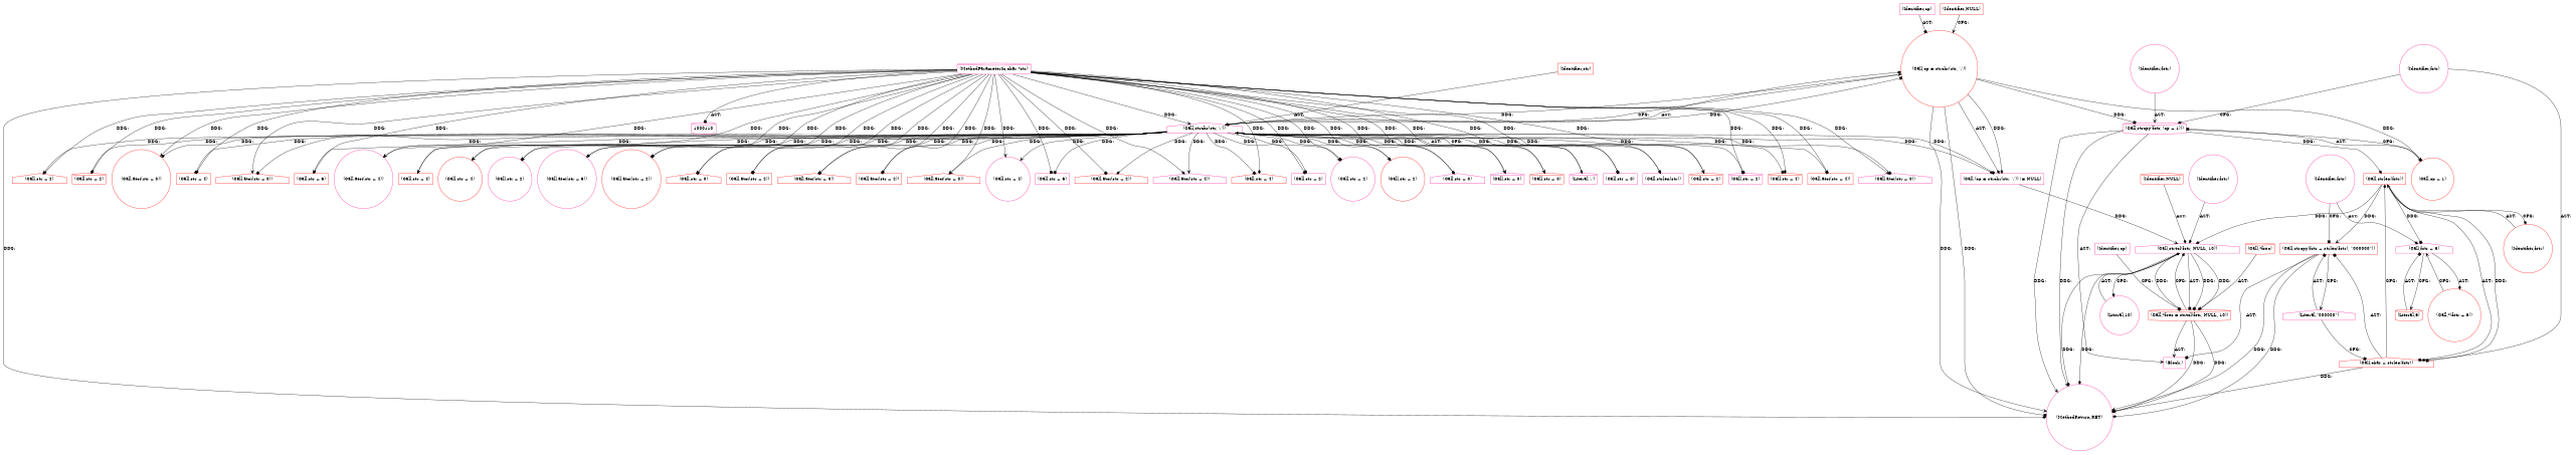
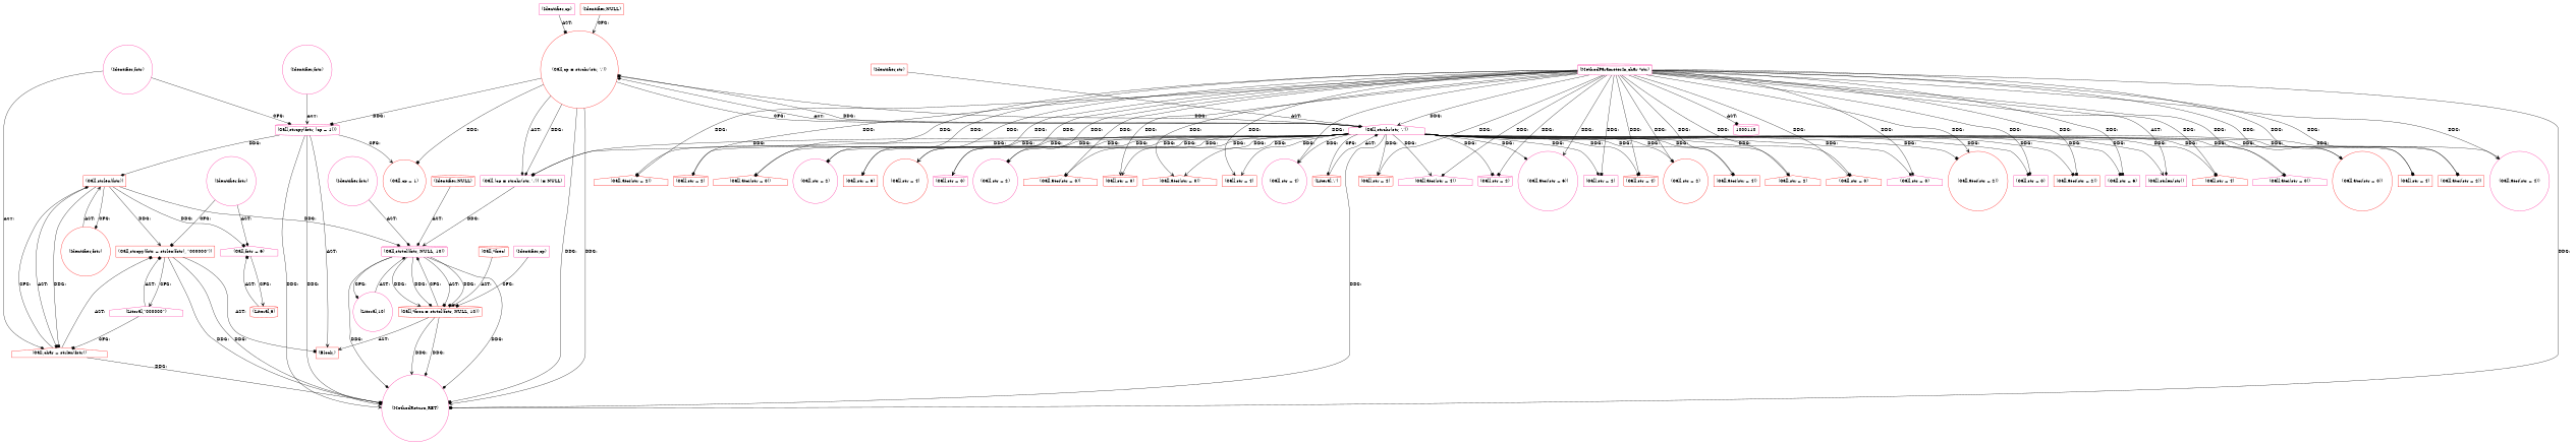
  digraph {
    node [color=red shape=circle]
    edge [arrowhead=vee]
    n1 [color=deeppink label="(Call,strcpy(fstr, (cp + 1)))" shape=cylinder]
    n2 [label="(Call,strlen(fstr))" shape=box]
    n3 [color=deeppink label="(MethodReturn,RET)"]
    n4 [label="(Call,cp + 1)"]
-   n5 [color=deeppink label="(Block,)" shape=box]
+   n5 [label="(Block,)" shape=box]
    n6 [label="(Call,strcpy(fstr + strlen(fstr), \"000000\"))" shape=box]
    n7 [label="(Call,char + strlen(fstr))" shape=house]
    n8 [color=deeppink label="(Call,fstr + 6)" shape=house]
-   n9 [color=deeppink label="(Call,strtol(fstr, NULL, 10))" shape=house]
+   n9 [color=deeppink label="(Call,strtol(fstr, NULL, 10))" shape=cylinder]
    n10 [label="(Identifier,fstr)"]
    n11 [label="(Call,cp = strchr(str, '.'))"]
    n12 [color=deeppink label="(Call,strchr(str, '.'))" shape=house]
    n13 [color=deeppink label="(Call,(cp = strchr(str, '.')) != NULL)" shape=box]
    n14 [label="(Call,str + 2)" shape=cylinder]
    n15 [color=deeppink label="(Call,atoi(str + 0))" shape=house]
    n16 [label="(Call,atoi(str + 2))" shape=box]
    n17 [color=deeppink label="(Call,str + 4)"]
    n18 [label="(Call,str + 2)" shape=house]
    n19 [label="(Call,atoi(str + 0))"]
    n20 [label="(Call,str + 4)" shape=box]
    n21 [color=deeppink label="(Call,atoi(str + 4))"]
    n22 [label="(Call,str + 4)" shape=box]
    n23 [color=deeppink label="(Call,atoi(str + 6))"]
    n24 [label="(Call,str + 0)" shape=house]
    n25 [color=deeppink label="(Call,str + 6)" shape=box]
    n26 [label="(Call,str + 4)" shape=house]
    n27 [color=deeppink label="(Call,str + 2)"]
    n28 [color=deeppink label="(Call,str + 0)" shape=cylinder]
    n29 [label="(Call,str + 0)" shape=cylinder]
    n30 [color=deeppink label="(Call,str + 2)" shape=cylinder]
    n31 [label="(Call,str + 4)" shape=cylinder]
    n32 [label="(Call,atoi(str + 4))" shape=box]
    n33 [label="(Call,atoi(str + 2))"]
    n34 [label="(Call,atoi(str + 2))" shape=box]
    n35 [label="(Call,atoi(str + 2))" shape=house]
-   n36 [color=deeppink label="(Literal,'.')" shape=cylinder]
+   n36 [label="(Literal,'.')" shape=cylinder]
    n37 [label="(Call,str + 2)" shape=cylinder]
    n38 [label="(Call,atoi(str + 0))" shape=house]
    n39 [label="(Call,str + 6)" shape=box]
    n40 [label="(Call,str + 4)"]
    n41 [color=deeppink label="(Call,str + 2)"]
    n42 [label="(Call,atoi(str + 0))" shape=house]
    n43 [label="(Call,atoi(str + 0))" shape=house]
    n44 [color=deeppink label="(Call,atoi(str + 4))" shape=house]
    n45 [color=deeppink label="(Call,str + 2)" shape=box]
    n46 [label="(Call,str + 2)"]
    n47 [color=deeppink label="(Call,str + 0)" shape=house]
    n48 [color=deeppink label="(Call,str + 0)" shape=box]
    n49 [color=deeppink label="(Call,strlen(str))" shape=box]
    n50 [color=deeppink label="(MethodParameterIn,char *str)" shape=cylinder]
    1000110 [color=deeppink shape=cylinder]
    n52 [color=deeppink label="(Literal,\"000000\")" shape=house]
    n53 [label="(Literal,6)" shape=cylinder]
-   n54 [label="(Call,*(fstr + 6))"]
    n55 [label="(Call,*fsec = strtol(fstr, NULL, 10))" shape=cylinder]
    n56 [color=deeppink label="(Literal,10)"]
    n57 [color=deeppink label="(Identifier,cp)" shape=box]
    n58 [color=deeppink label="(Identifier,fstr)"]
    n59 [color=deeppink label="(Identifier,fstr)"]
    n60 [color=deeppink label="(Identifier,fstr)"]
    n61 [label="(Identifier,NULL)" shape=cylinder]
    n62 [label="(Identifier,NULL)" shape=box]
    n63 [label="(Call,*fsec)" shape=cylinder]
    n64 [label="(Identifier,str)" shape=box]
    n65 [color=deeppink label="(Identifier,cp)" shape=box]
    n66 [color=deeppink label="(Identifier,fstr)"]
    n1 -> n2 [arrowhead=diamond label="DDG: "]
    n1 -> n3 [label="DDG: "]
    n1 -> n3 [label="DDG: "]
    n1 -> n4 [label="CFG: "]
    n1 -> n5 [label="AST: "]
    n2 -> n6 [label="DDG: "]
    n2 -> n7 [arrowhead=box label="AST: "]
    n2 -> n7 [arrowhead=box label="DDG: "]
    n2 -> n8 [arrowhead=box label="DDG: "]
    n2 -> n9 [arrowhead=diamond label="DDG: "]
    n2 -> n10 [arrowhead=diamond label="CFG: "]
-   n4 -> n1 [arrowhead=box label="AST: "]
    n6 -> n3 [label="DDG: "]
    n6 -> n3 [arrowhead=diamond label="DDG: "]
    n6 -> n5 [arrowhead=box label="AST: "]
    n6 -> n52 [label="CFG: "]
    n7 -> n2 [arrowhead=diamond label="CFG: "]
    n7 -> n3 [arrowhead=box label="DDG: "]
    n7 -> n6 [arrowhead=box label="AST: "]
    n8 -> n53 [label="CFG: "]
-   n8 -> n54 [arrowhead=diamond label="AST: "]
    n9 -> n3 [arrowhead=diamond label="DDG: "]
    n9 -> n3 [arrowhead=diamond label="DDG: "]
    n9 -> n55 [arrowhead=box label="AST: "]
    n9 -> n55 [arrowhead=box label="DDG: "]
    n9 -> n55 [label="DDG: "]
    n9 -> n55 [arrowhead=diamond label="DDG: "]
    n9 -> n56 [arrowhead=diamond label="CFG: "]
    n10 -> n2 [label="AST: "]
    n11 -> n1 [arrowhead=box label="DDG: "]
    n11 -> n3 [arrowhead=box label="DDG: "]
    n11 -> n3 [label="DDG: "]
    n11 -> n4 [arrowhead=box label="DDG: "]
    n11 -> n12 [arrowhead=diamond label="CFG: "]
    n11 -> n13 [arrowhead=diamond label="AST: "]
    n11 -> n13 [arrowhead=diamond label="DDG: "]
+   n12 -> n3 [arrowhead=box label="DDG: "]
    n12 -> n11 [arrowhead=diamond label="AST: "]
    n12 -> n11 [arrowhead=box label="DDG: "]
    n12 -> n11 [label="DDG: "]
    n12 -> n13 [arrowhead=diamond label="DDG: "]
    n12 -> n13 [arrowhead=box label="DDG: "]
    n12 -> n14 [label="DDG: "]
    n12 -> n15 [arrowhead=box label="DDG: "]
    n12 -> n16 [arrowhead=box label="DDG: "]
    n12 -> n17 [label="DDG: "]
    n12 -> n18 [label="DDG: "]
    n12 -> n19 [arrowhead=diamond label="DDG: "]
    n12 -> n20 [arrowhead=box label="DDG: "]
    n12 -> n21 [label="DDG: "]
    n12 -> n22 [label="DDG: "]
    n12 -> n23 [arrowhead=diamond label="DDG: "]
    n12 -> n24 [arrowhead=box label="DDG: "]
    n12 -> n25 [arrowhead=box label="DDG: "]
    n12 -> n26 [arrowhead=box label="DDG: "]
    n12 -> n27 [arrowhead=box label="DDG: "]
    n12 -> n28 [label="DDG: "]
    n12 -> n29 [label="DDG: "]
    n12 -> n30 [arrowhead=box label="DDG: "]
    n12 -> n31 [arrowhead=box label="DDG: "]
    n12 -> n32 [arrowhead=box label="DDG: "]
    n12 -> n33 [arrowhead=box label="DDG: "]
    n12 -> n34 [arrowhead=box label="DDG: "]
    n12 -> n35 [arrowhead=diamond label="DDG: "]
    n12 -> n36 [arrowhead=diamond label="CFG: "]
    n12 -> n37 [arrowhead=diamond label="DDG: "]
    n12 -> n38 [arrowhead=box label="DDG: "]
    n12 -> n39 [label="DDG: "]
    n12 -> n40 [label="DDG: "]
    n12 -> n41 [arrowhead=box label="DDG: "]
    n12 -> n42 [arrowhead=box label="DDG: "]
    n12 -> n43 [label="DDG: "]
    n12 -> n44 [label="DDG: "]
    n12 -> n45 [arrowhead=diamond label="DDG: "]
    n12 -> n46 [arrowhead=diamond label="DDG: "]
    n12 -> n47 [arrowhead=diamond label="DDG: "]
    n12 -> n48 [arrowhead=box label="DDG: "]
    n12 -> n49 [label="DDG: "]
    n13 -> n9 [label="DDG: "]
    n36 -> n12 [arrowhead=diamond label="AST: "]
    n50 -> n3 [arrowhead=diamond label="DDG: "]
    n50 -> n12 [label="DDG: "]
    n50 -> n14 [label="DDG: "]
    n50 -> n15 [label="DDG: "]
    n50 -> n16 [arrowhead=diamond label="DDG: "]
    n50 -> n17 [label="DDG: "]
    n50 -> n18 [arrowhead=diamond label="DDG: "]
    n50 -> n19 [label="DDG: "]
    n50 -> n20 [arrowhead=diamond label="DDG: "]
    n50 -> n21 [label="DDG: "]
    n50 -> n22 [label="DDG: "]
    n50 -> n23 [label="DDG: "]
    n50 -> n24 [label="DDG: "]
    n50 -> n25 [arrowhead=box label="DDG: "]
    n50 -> n26 [arrowhead=diamond label="DDG: "]
    n50 -> n27 [label="DDG: "]
    n50 -> n28 [label="DDG: "]
    n50 -> n29 [label="DDG: "]
    n50 -> n30 [arrowhead=box label="DDG: "]
    n50 -> n31 [arrowhead=diamond label="DDG: "]
    n50 -> n32 [label="DDG: "]
    n50 -> n33 [label="DDG: "]
    n50 -> n34 [arrowhead=box label="DDG: "]
    n50 -> n35 [arrowhead=box label="DDG: "]
    n50 -> n37 [arrowhead=diamond label="DDG: "]
    n50 -> n38 [label="DDG: "]
    n50 -> n39 [arrowhead=diamond label="DDG: "]
    n50 -> n40 [label="DDG: "]
    n50 -> n41 [label="DDG: "]
    n50 -> n42 [label="DDG: "]
    n50 -> n43 [label="DDG: "]
    n50 -> n44 [arrowhead=diamond label="DDG: "]
    n50 -> n45 [arrowhead=box label="DDG: "]
    n50 -> n46 [label="DDG: "]
    n50 -> n47 [arrowhead=diamond label="DDG: "]
    n50 -> n48 [arrowhead=diamond label="DDG: "]
-   n50 -> n49 [arrowhead=diamond label="DDG: "]
+   n50 -> n49 [arrowhead=diamond label="AST: "]
    n50 -> 1000110 [arrowhead=box label="AST: "]
    n52 -> n6 [arrowhead=box label="AST: "]
    n52 -> n7 [arrowhead=box label="CFG: "]
    n53 -> n8 [arrowhead=box label="AST: "]
-   n54 -> n8 [label="CFG: "]
    n55 -> n3 [arrowhead=diamond label="DDG: "]
    n55 -> n3 [label="DDG: "]
    n55 -> n5 [label="AST: "]
    n55 -> n9 [arrowhead=diamond label="CFG: "]
    n56 -> n9 [arrowhead=diamond label="AST: "]
    n57 -> n11 [arrowhead=box label="AST: "]
    n58 -> n1 [label="AST: "]
    n59 -> n1 [arrowhead=diamond label="CFG: "]
    n59 -> n7 [arrowhead=diamond label="AST: "]
    n60 -> n6 [arrowhead=box label="CFG: "]
    n60 -> n8 [arrowhead=diamond label="AST: "]
    n61 -> n9 [arrowhead=diamond label="AST: "]
    n62 -> n11 [label="CFG: "]
    n63 -> n55 [arrowhead=diamond label="AST: "]
    n64 -> n12 [label="AST: "]
    n65 -> n55 [arrowhead=box label="CFG: "]
    n66 -> n9 [arrowhead=diamond label="AST: "]
  }
